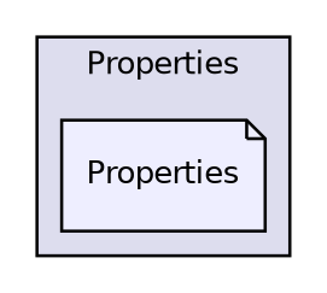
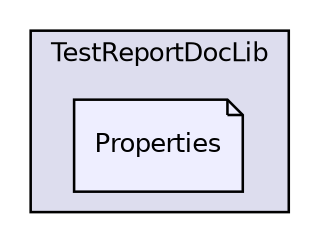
  digraph {
    compound=true
    n1 [fillcolor="#eeeeff" fontname=Helvetica fontsize=10 label=Properties pencolor=black shape=note style=filled]
    subgraph cluster_1 {
      bgcolor="#ddddee"
      fontname=Helvetica
      fontsize=10
-     label=Properties
+     label=TestReportDocLib
      pencolor=black
      n1
    }
  }
